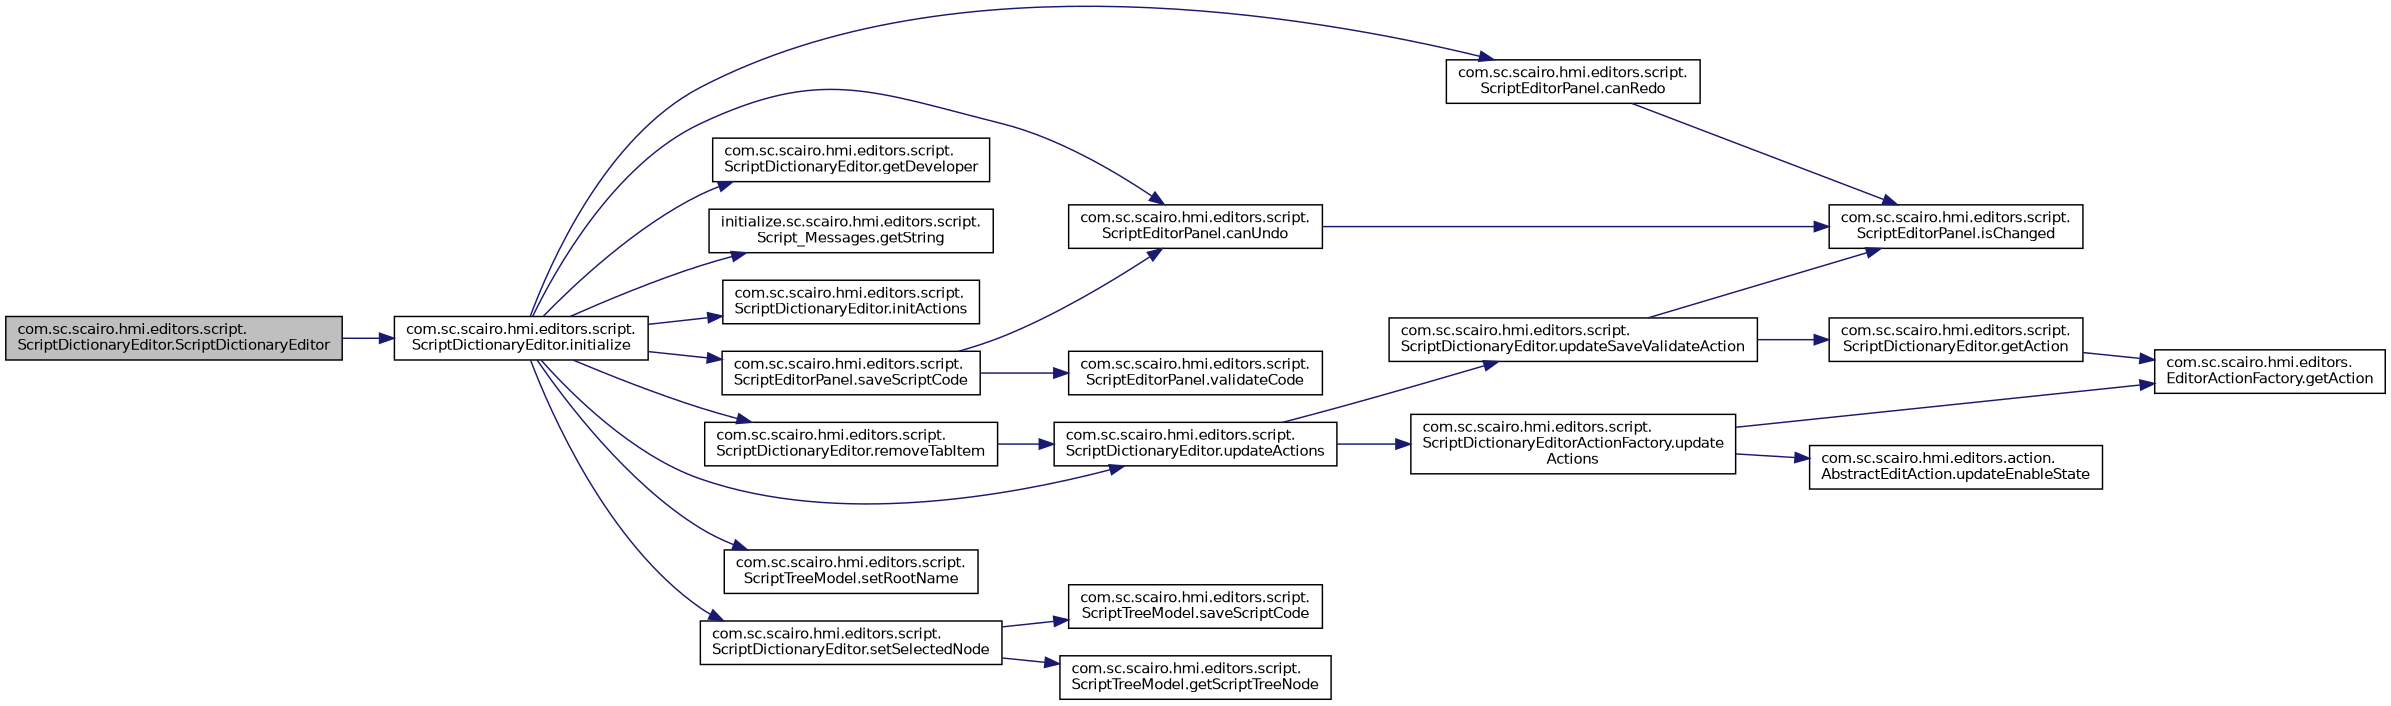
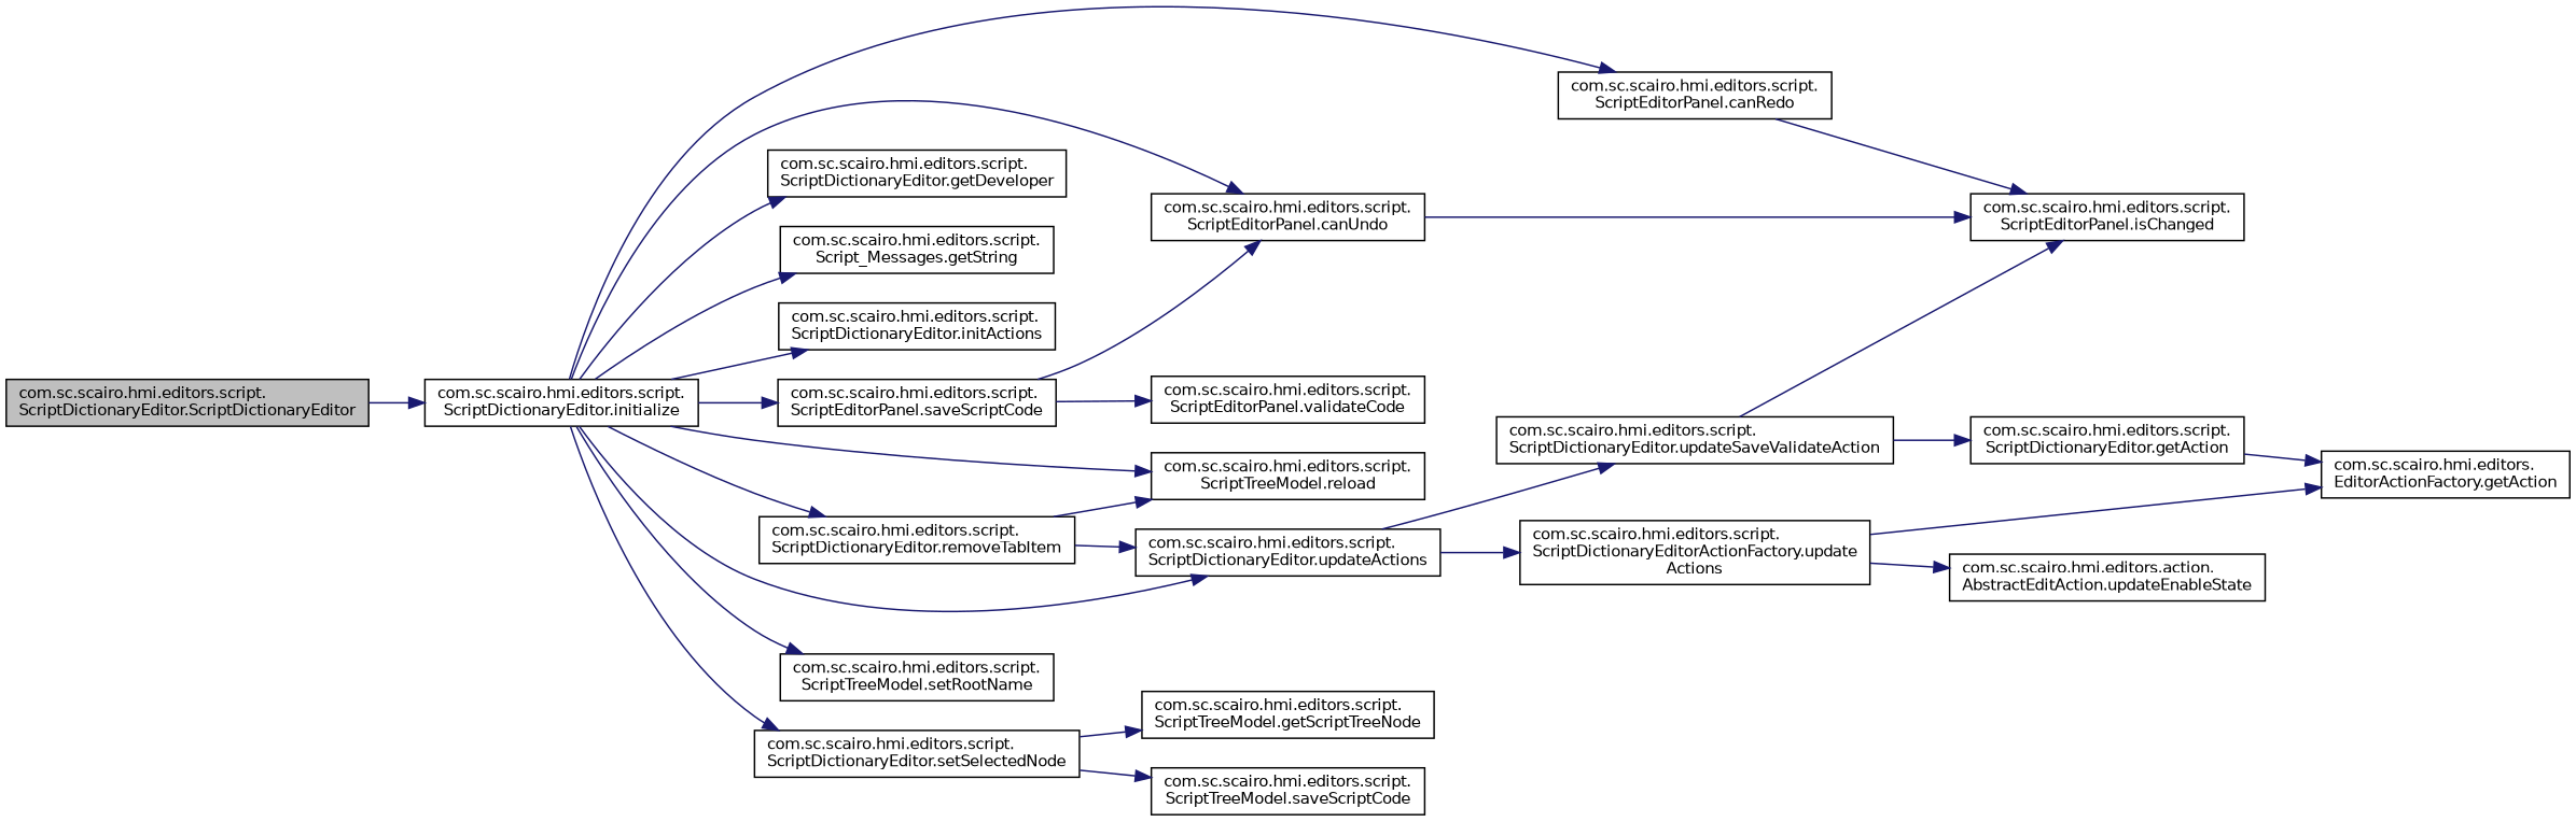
  digraph {
    rankdir=LR
    node [color=black fillcolor=white fontname=Helvetica fontsize=10 shape=record style=filled]
    edge [color=midnightblue fontname=Helvetica fontsize=10 labelfontname=Helvetica labelfontsize=10 style=solid]
    n1 [fillcolor=grey75 fontcolor=black height=0.2 label="com.sc.scairo.hmi.editors.script.\lScriptDictionaryEditor.ScriptDictionaryEditor" width=0.4]
    n2 [height=0.2 label="com.sc.scairo.hmi.editors.script.\lScriptDictionaryEditor.initialize" width=0.4]
    n3 [height=0.2 label="com.sc.scairo.hmi.editors.script.\lScriptEditorPanel.canRedo" width=0.4]
    n4 [height=0.2 label="com.sc.scairo.hmi.editors.script.\lScriptEditorPanel.canUndo" width=0.4]
    n5 [height=0.2 label="com.sc.scairo.hmi.editors.script.\lScriptDictionaryEditor.getDeveloper" width=0.4]
-   n6 [height=0.2 label="initialize.sc.scairo.hmi.editors.script.\lScript_Messages.getString" width=0.4]
+   n6 [height=0.2 label="com.sc.scairo.hmi.editors.script.\lScript_Messages.getString" width=0.4]
    n7 [height=0.2 label="com.sc.scairo.hmi.editors.script.\lScriptDictionaryEditor.initActions" width=0.4]
+   n8 [height=0.2 label="com.sc.scairo.hmi.editors.script.\lScriptTreeModel.reload" width=0.4]
    n9 [height=0.2 label="com.sc.scairo.hmi.editors.script.\lScriptDictionaryEditor.removeTabItem" width=0.4]
    n10 [height=0.2 label="com.sc.scairo.hmi.editors.script.\lScriptDictionaryEditor.updateActions" width=0.4]
    n11 [height=0.2 label="com.sc.scairo.hmi.editors.script.\lScriptEditorPanel.saveScriptCode" width=0.4]
    n12 [height=0.2 label="com.sc.scairo.hmi.editors.script.\lScriptTreeModel.setRootName" width=0.4]
    n13 [height=0.2 label="com.sc.scairo.hmi.editors.script.\lScriptDictionaryEditor.setSelectedNode" width=0.4]
    n14 [height=0.2 label="com.sc.scairo.hmi.editors.script.\lScriptEditorPanel.isChanged" width=0.4]
    n15 [height=0.2 label="com.sc.scairo.hmi.editors.script.\lScriptDictionaryEditorActionFactory.update\lActions" width=0.4]
    n16 [height=0.2 label="com.sc.scairo.hmi.editors.script.\lScriptDictionaryEditor.updateSaveValidateAction" width=0.4]
    n17 [height=0.2 label="com.sc.scairo.hmi.editors.script.\lScriptEditorPanel.validateCode" width=0.4]
    n18 [height=0.2 label="com.sc.scairo.hmi.editors.script.\lScriptTreeModel.saveScriptCode" width=0.4]
    n19 [height=0.2 label="com.sc.scairo.hmi.editors.script.\lScriptTreeModel.getScriptTreeNode" width=0.4]
    n20 [height=0.2 label="com.sc.scairo.hmi.editors.\lEditorActionFactory.getAction" width=0.4]
    n21 [height=0.2 label="com.sc.scairo.hmi.editors.action.\lAbstractEditAction.updateEnableState" width=0.4]
    n22 [height=0.2 label="com.sc.scairo.hmi.editors.script.\lScriptDictionaryEditor.getAction" width=0.4]
    n1 -> n2
    n2 -> n3
    n2 -> n4
    n2 -> n5
    n2 -> n6
    n2 -> n7
+   n2 -> n8
    n2 -> n9
    n2 -> n10
    n2 -> n11
    n2 -> n12
    n2 -> n13
    n3 -> n14
    n4 -> n14
+   n9 -> n8
    n9 -> n10
    n10 -> n15
    n10 -> n16
    n11 -> n4
    n11 -> n17
    n13 -> n18
    n13 -> n19
    n15 -> n20
    n15 -> n21
    n16 -> n14
    n16 -> n22
    n22 -> n20
  }
